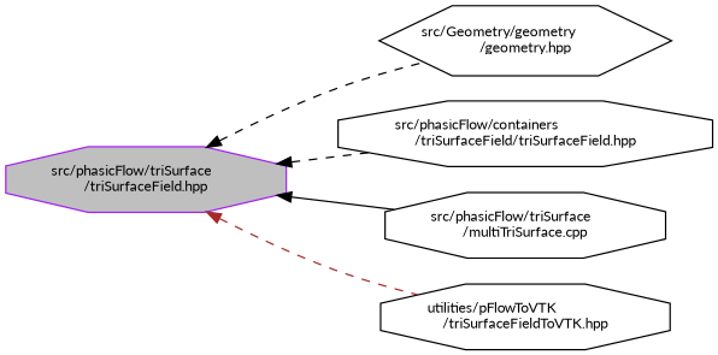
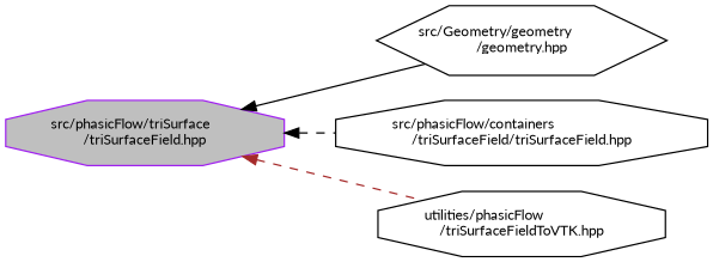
  digraph {
    fontname=Lato
    rankdir=LR
    node [color=black fillcolor=white fontname=Lato fontsize=10 shape=octagon style=filled]
    edge [color=black dir=back fontname=Lato fontsize=10 labelfontname=Helvetica labelfontsize=10 style=solid]
    n1 [color=purple fillcolor=grey75 fontcolor=black height=0.2 label="src/phasicFlow/triSurface\l/triSurfaceField.hpp" width=0.4]
    n2 [height=0.2 label="src/Geometry/geometry\l/geometry.hpp" shape=hexagon width=0.4]
    n3 [height=0.2 label="src/phasicFlow/containers\l/triSurfaceField/triSurfaceField.hpp" width=0.4]
-   n4 [height=0.2 label="src/phasicFlow/triSurface\l/multiTriSurface.cpp" width=0.4]
-   n5 [height=0.2 label="utilities/pFlowToVTK\l/triSurfaceFieldToVTK.hpp" width=0.4]
-   n1 -> n2 [style=dashed]
+   n5 [height=0.2 label="utilities/phasicFlow\l/triSurfaceFieldToVTK.hpp" width=0.4]
+   n1 -> n2
    n1 -> n3 [style=dashed]
-   n1 -> n4
    n1 -> n5 [color=brown style=dashed]
  }
